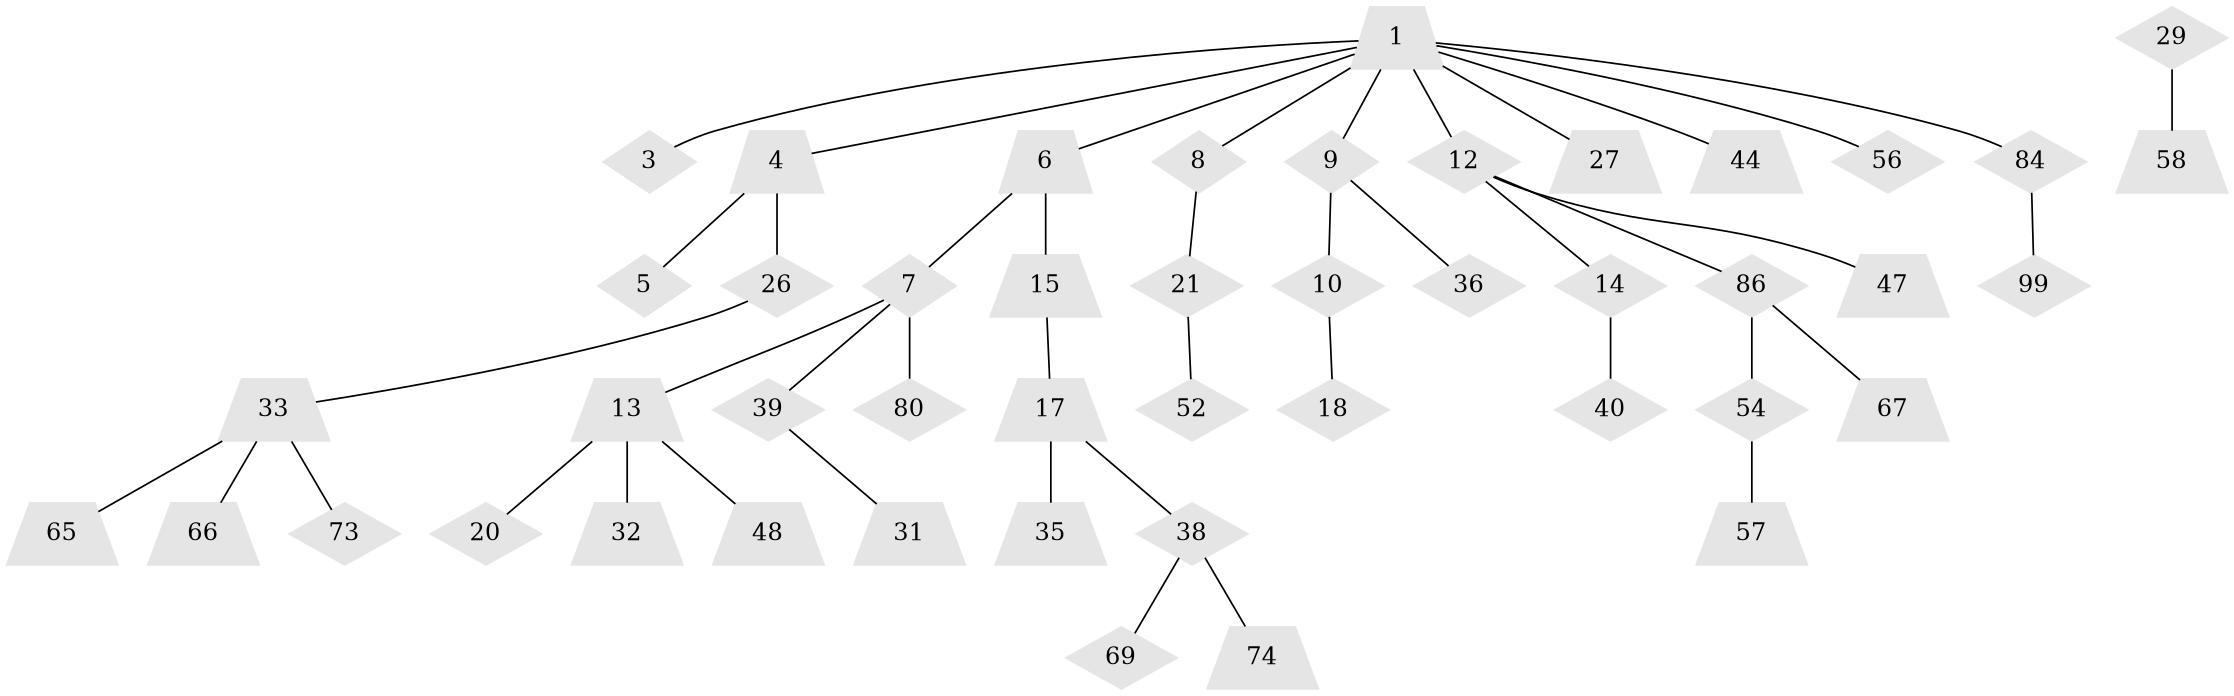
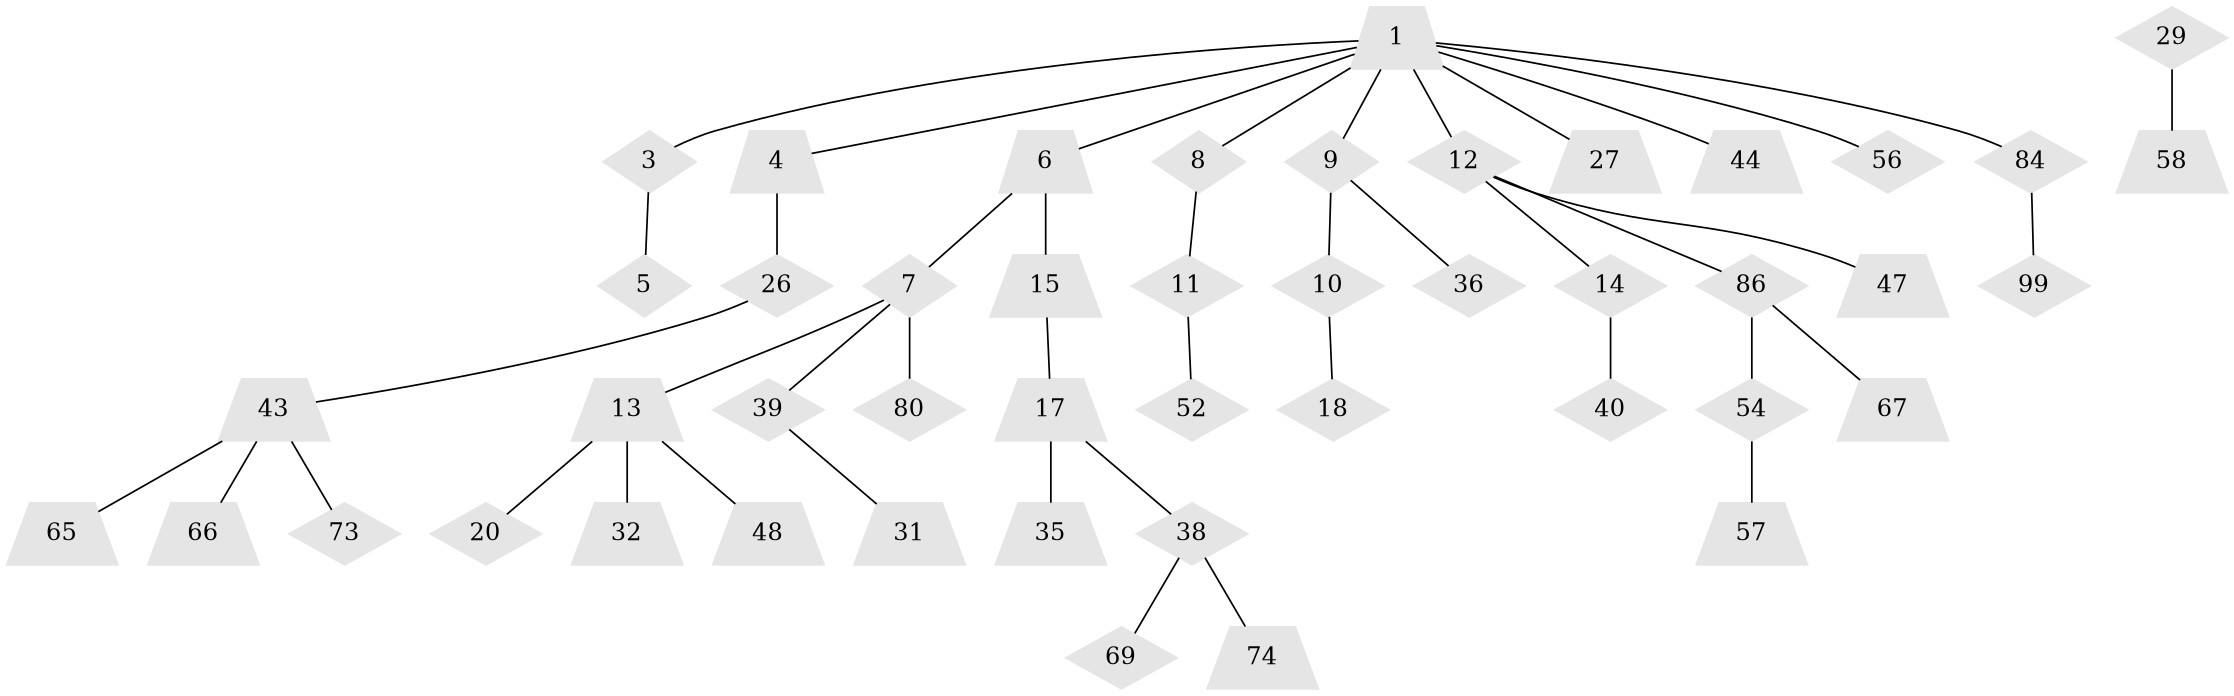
  graph {
    node [color=gray90 shape=diamond style=filled]
    1 [shape=trapezium super="+2"]
    3
    4 [shape=trapezium]
    6 [shape=trapezium super="+59"]
    8
    9 [super="+28+45"]
    12 [super="+68"]
    27 [shape=trapezium super="+64"]
    44 [shape=trapezium]
    56
    84 [super="+87"]
    5
    26
    7 [super="+37"]
    15 [shape=trapezium]
-   11 [label=21]
+   11
    10
    36
    14 [super="+22"]
    n20 [label=86 super="+24"]
    47 [shape=trapezium super="+82+53"]
    n22 [label=99]
-   43 [shape=trapezium label=33]
+   43 [shape=trapezium]
    13 [shape=trapezium super="+19+94+72"]
    39 [super="+49"]
    80
    17 [shape=trapezium super="+21+23"]
    20
    32 [shape=trapezium super="+51+33"]
    48 [shape=trapezium]
    31 [shape=trapezium super="+91"]
    n32 [label=52]
    18 [super="+50+34+42"]
    40
    54 [super="+63"]
    67 [shape=trapezium super="+86"]
    35 [shape=trapezium]
    38
    57 [shape=trapezium]
    29 [super="+61+46"]
    58 [shape=trapezium]
    69 [super="+93"]
    74 [shape=trapezium]
    65 [shape=trapezium]
    66 [shape=trapezium]
    73
    1 -- 3
    1 -- 4
    1 -- 6
    1 -- 8
    1 -- 9
    1 -- 12
    1 -- 27
    1 -- 44
    1 -- 56
    1 -- 84
-   4 -- 5
+   3 -- 5
    4 -- 26
    6 -- 7
    6 -- 15
    8 -- 11
    9 -- 10
    9 -- 36
    12 -- 14
    12 -- n20
    12 -- 47
    84 -- n22
    26 -- 43
    7 -- 13
    7 -- 39
    7 -- 80
    15 -- 17
    11 -- n32
    10 -- 18
    14 -- 40
    n20 -- 54
    n20 -- 67
    43 -- 65
    43 -- 66
    43 -- 73
    13 -- 20
    13 -- 32
    13 -- 48
    39 -- 31
    17 -- 35
    17 -- 38
    54 -- 57
    38 -- 69
    38 -- 74
    29 -- 58
  }
